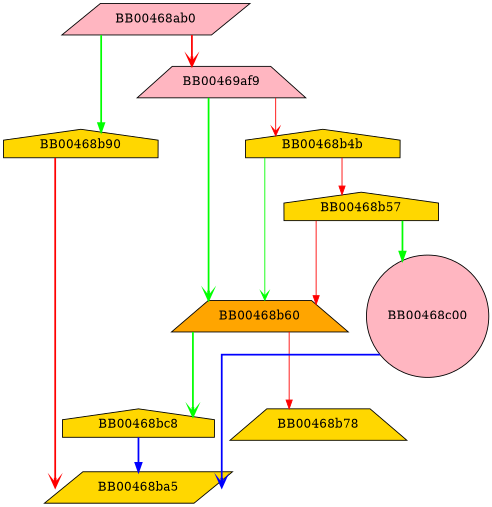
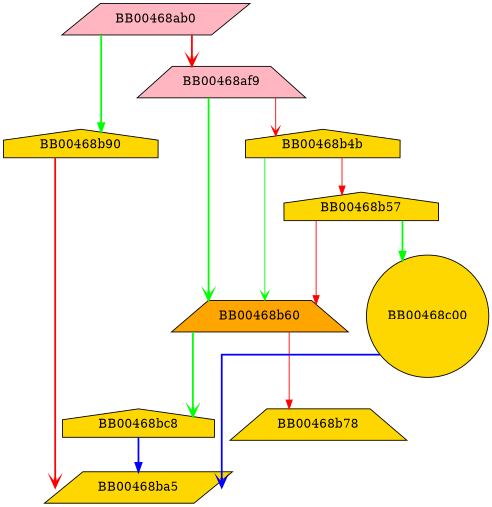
  digraph {
    splines=ortho
    node [fillcolor=gold shape=house style=filled]
    edge [arrowhead=vee color=red style=bold]
    BB00468ab0 [fillcolor=lightpink shape=parallelogram]
    BB00468b90
-   BB00468af9 [fillcolor=lightpink shape=trapezium label=BB00469af9]
+   BB00468af9 [fillcolor=lightpink shape=trapezium]
    BB00468ba5 [shape=parallelogram]
    BB00468b60 [fillcolor=orange shape=trapezium]
    BB00468b4b
    BB00468bc8
    BB00468b78 [shape=trapezium]
    BB00468b57
-   BB00468c00 [fillcolor=lightpink shape=circle]
+   BB00468c00 [shape=circle]
    BB00468ab0 -> BB00468b90 [arrowhead=normal color=green]
    BB00468ab0 -> BB00468af9
    BB00468b90 -> BB00468ba5
    BB00468af9 -> BB00468b60 [color=green]
    BB00468af9 -> BB00468b4b [style=solid]
    BB00468b60 -> BB00468bc8 [color=green]
    BB00468b60 -> BB00468b78 [arrowhead=normal style=solid]
    BB00468b4b -> BB00468b60 [color=green style=solid]
    BB00468b4b -> BB00468b57 [arrowhead=normal style=solid]
    BB00468bc8 -> BB00468ba5 [arrowhead=normal color=blue]
    BB00468b57 -> BB00468b60 [arrowhead=normal style=solid]
    BB00468b57 -> BB00468c00 [arrowhead=normal color=green]
    BB00468c00 -> BB00468ba5 [color=blue]
  }
